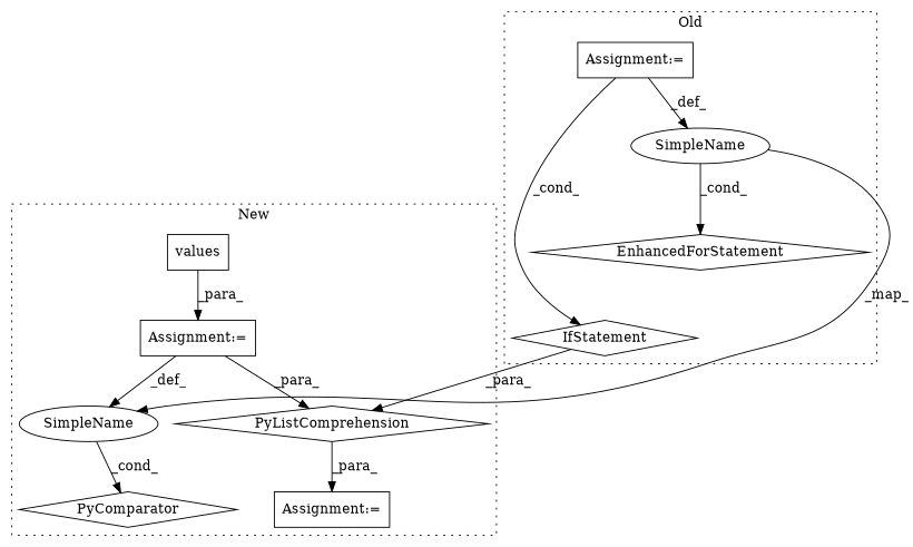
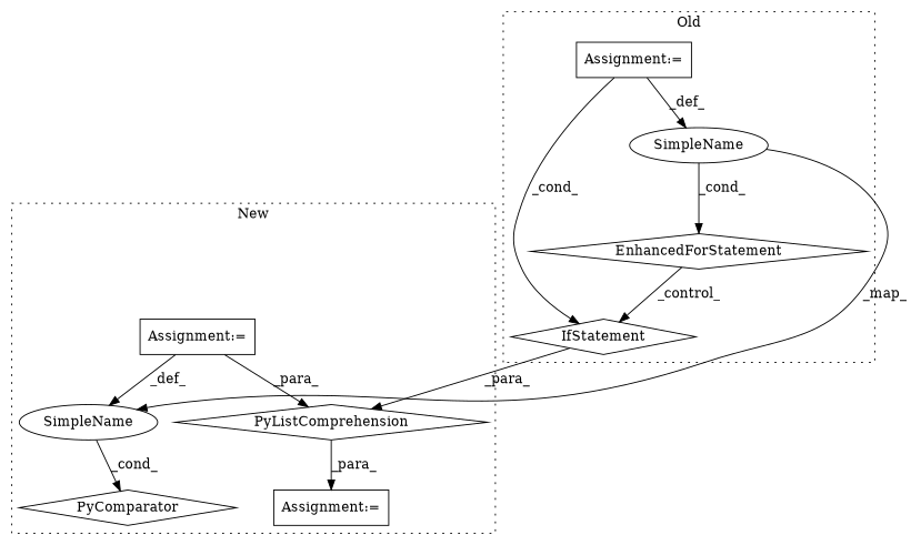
  digraph {
    node [a=7 l=6 s=1758 shape=diamond]
    n1 [a=25 l="4,2" label=IfStatement s="2432,2503"]
    n2 [l="53,2" label="Assignment:=" s="2236,2324" shape=box]
    n3 [a=70 l="57,2" label=EnhancedForStatement s="2334,2420"]
    n4 [a=42 label=SimpleName s=2395 shape=ellipse]
-   n5 [a=32 l=8 label=values s=1783 shape=box]
    n6 [l=102 label="Assignment:=" shape=box]
    n7 [a=42 label=SimpleName s=1761 shape=ellipse]
    n8 [a=113 l=102 label=PyComparator]
    n9 [a=109 l=174 label=PyListComprehension s=1694]
    n10 [l=12 label="Assignment:=" s=1682 shape=box]
    subgraph cluster_1 {
      label=Old
      style=dotted
      n1
      n2
      n3
      n4
    }
    subgraph cluster_2 {
      label=New
      style=dotted
-     n5
      n6
      n7
      n8
      n9
      n10
    }
    n1 -> n9 [label=_para_]
    n2 -> n1 [label=_cond_]
    n2 -> n4 [label=_def_]
+   n3 -> n1 [label=_control_]
    n4 -> n3 [label=_cond_]
    n4 -> n7 [label=_map_]
-   n5 -> n6 [label=_para_]
    n6 -> n7 [label=_def_]
    n6 -> n9 [label=_para_]
    n7 -> n8 [label=_cond_]
    n9 -> n10 [label=_para_]
  }
